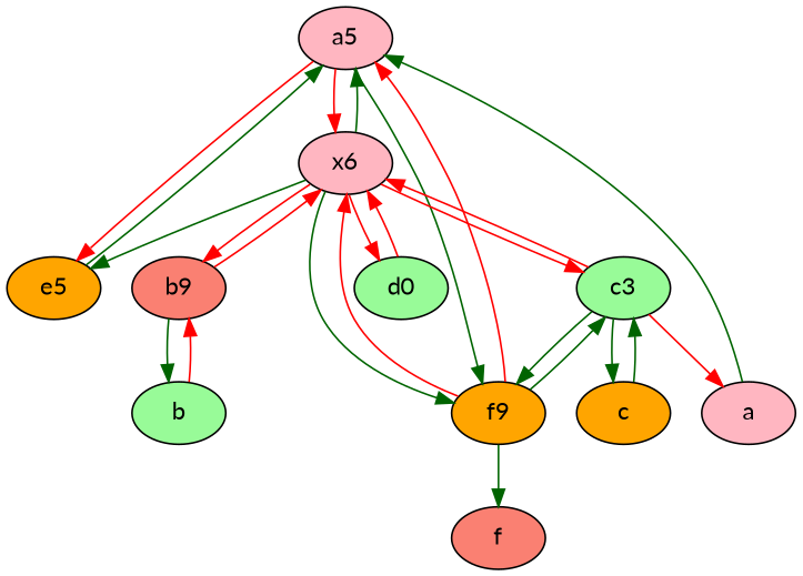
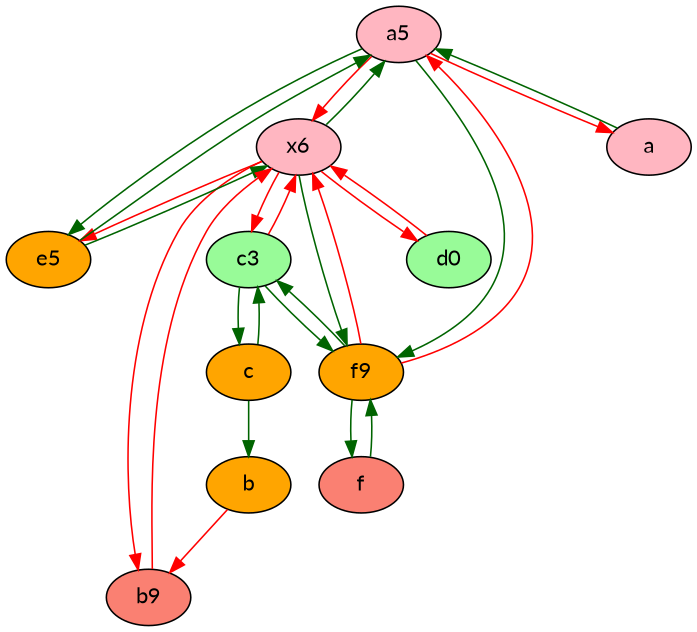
  digraph {
    fontname=Lato
    node [fillcolor=orange fontname=Lato style=filled]
    edge [color=darkgreen fontname=Lato]
    n1 [fillcolor=lightpink label=a5]
    n2 [fillcolor=lightpink label=x6]
    n3 [label=e5]
    n4 [label=f9]
    a [fillcolor=lightpink]
    n6 [fillcolor=palegreen label=d0]
    n7 [fillcolor=salmon label=b9]
    n8 [fillcolor=palegreen label=c3]
    f [fillcolor=salmon]
-   b [fillcolor=palegreen]
+   b
    c
    n1 -> n2 [color=red]
-   n1 -> n3 [color=red]
+   n1 -> n3
    n1 -> n4
-   n8 -> a [color=red]
+   n1 -> a [color=red]
    n2 -> n1
-   n2 -> n3
+   n2 -> n3 [color=red]
    n2 -> n4
    n2 -> n6 [color=red]
    n2 -> n7 [color=red]
    n2 -> n8 [color=red]
    n3 -> n1
+   n3 -> n2
    n4 -> n1 [color=red]
    n4 -> n2 [color=red]
    n4 -> n8
    n4 -> f
    a -> n1
    n6 -> n2 [color=red]
    n7 -> n2 [color=red]
-   n7 -> b
+   c -> b
    n8 -> n2 [color=red]
    n8 -> n4
    n8 -> c
+   f -> n4
    b -> n7 [color=red]
    c -> n8
  }
